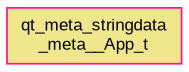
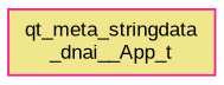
  digraph {
    rankdir=LR
    fontname="Liberation Sans"
-   n1 [color=deeppink fillcolor=khaki fontname="Liberation Sans" fontsize=10 height=0.2 label="qt_meta_stringdata\l_meta__App_t" shape=record style=filled width=0.4]
+   n1 [color=deeppink fillcolor=khaki fontname="Liberation Sans" fontsize=10 height=0.2 label="qt_meta_stringdata\l_dnai__App_t" shape=record style=filled width=0.4]
  }
